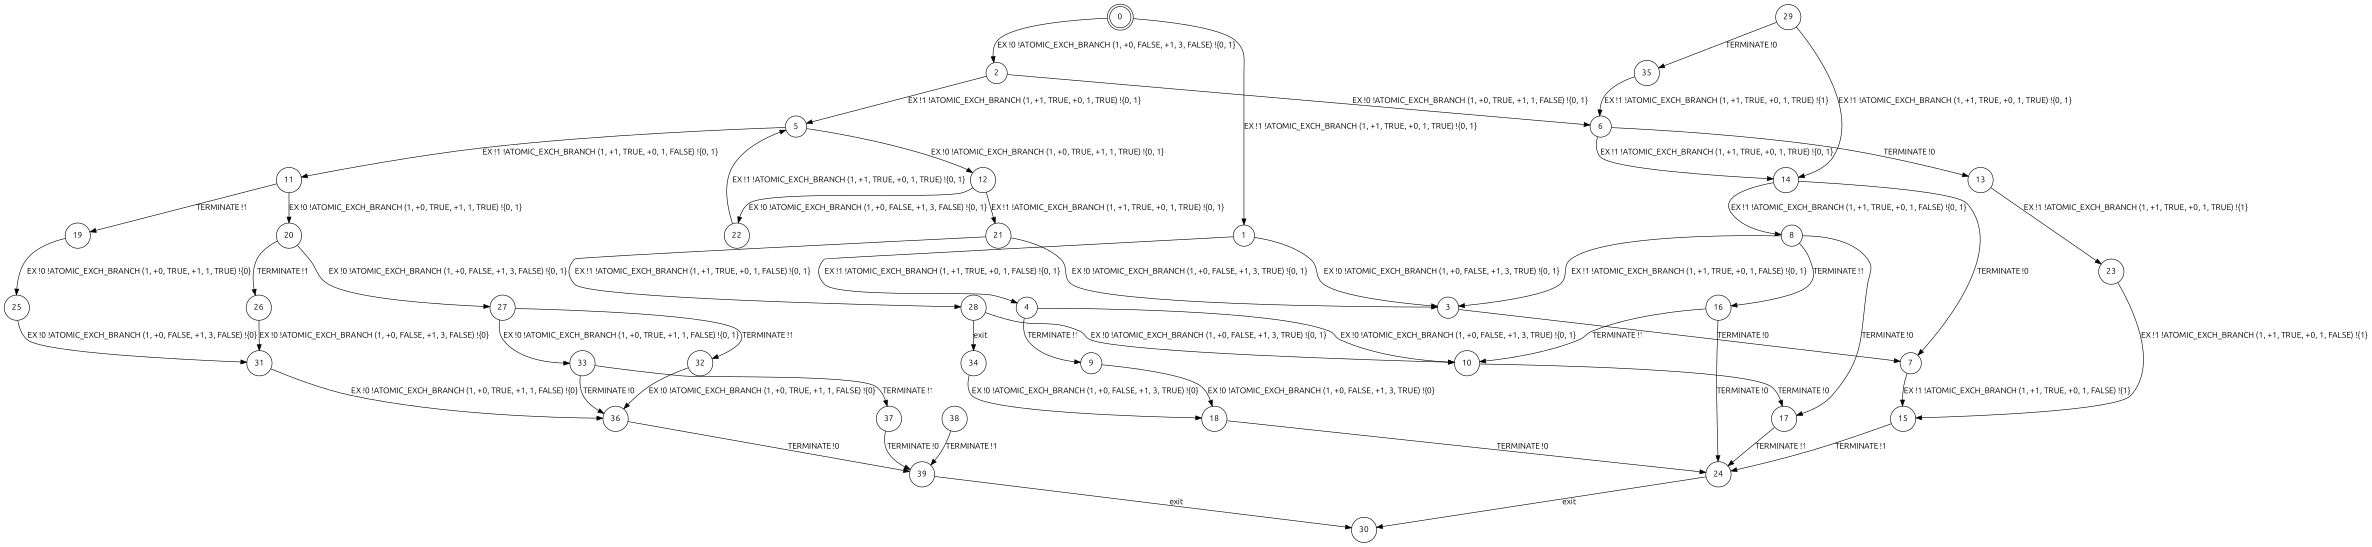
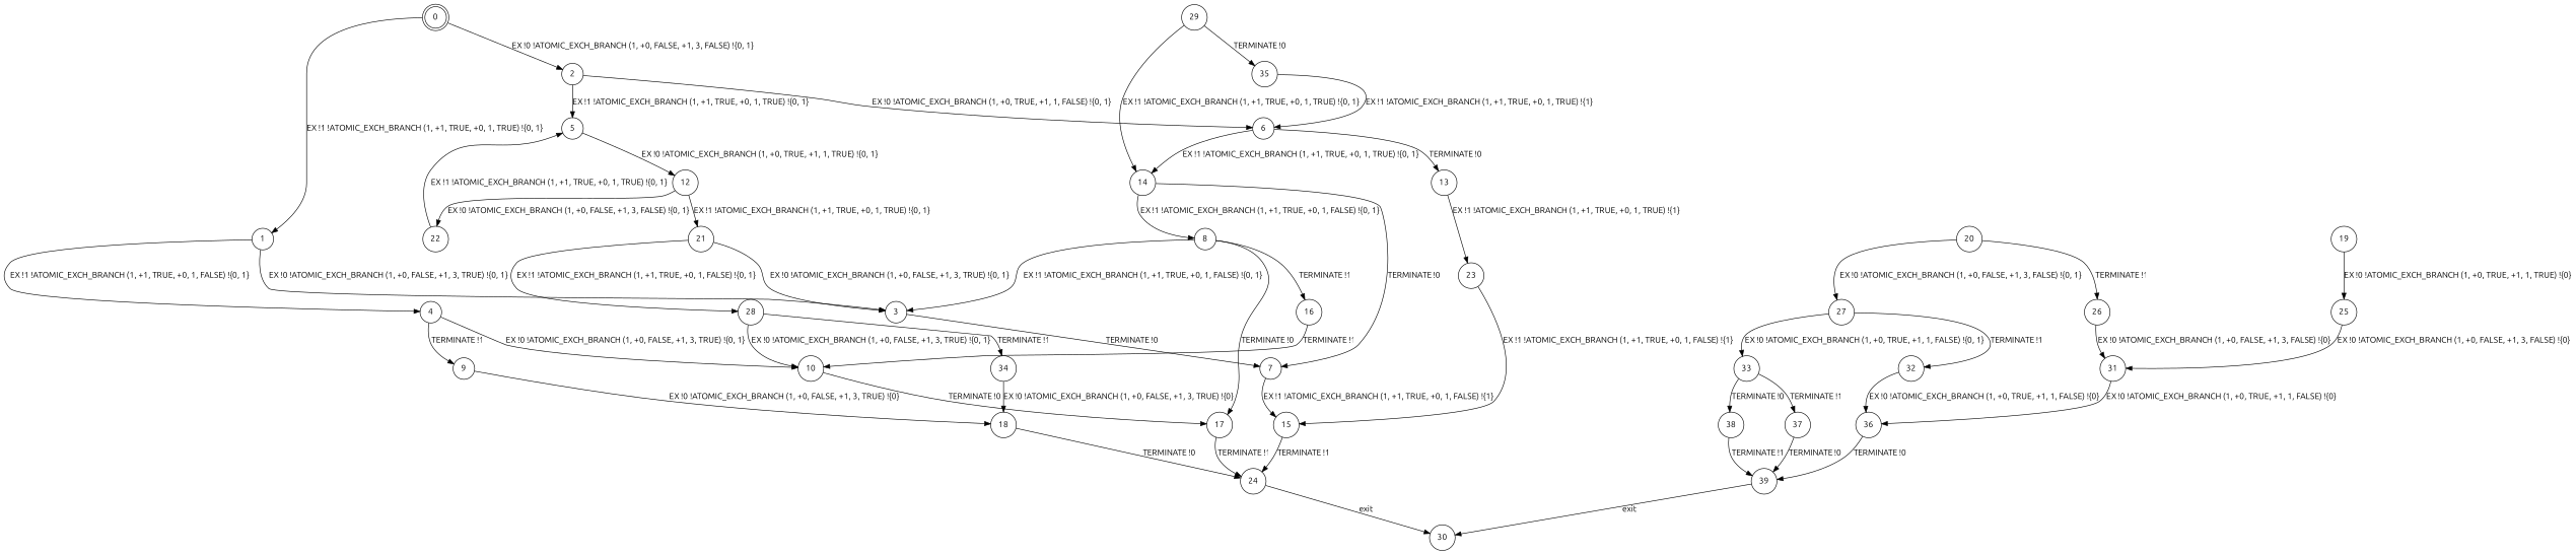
  digraph {
    fontname=Ubuntu
    node [fontname=Ubuntu shape=circle]
    edge [fontname=Ubuntu]
    0 [peripheries=2]
    1
    2
    3
    4
    5
    6
    7
    9
    10
-   11
    12
    13
    14
    15
    8
    16
    17
    18
    19
    20
    21
    22
    23
    24
    25
    26
    27
    28
    30
    31
    32
    33
    34
    29
    35
    36
    37
    38
    39
    0 -> 1 [label="EX !1 !ATOMIC_EXCH_BRANCH (1, +1, TRUE, +0, 1, TRUE) !{0, 1}"]
    0 -> 2 [label="EX !0 !ATOMIC_EXCH_BRANCH (1, +0, FALSE, +1, 3, FALSE) !{0, 1}"]
    1 -> 3 [label="EX !0 !ATOMIC_EXCH_BRANCH (1, +0, FALSE, +1, 3, TRUE) !{0, 1}"]
    1 -> 4 [label="EX !1 !ATOMIC_EXCH_BRANCH (1, +1, TRUE, +0, 1, FALSE) !{0, 1}"]
    2 -> 5 [label="EX !1 !ATOMIC_EXCH_BRANCH (1, +1, TRUE, +0, 1, TRUE) !{0, 1}"]
    2 -> 6 [label="EX !0 !ATOMIC_EXCH_BRANCH (1, +0, TRUE, +1, 1, FALSE) !{0, 1}"]
    3 -> 7 [label="TERMINATE !0"]
    4 -> 9 [label="TERMINATE !1"]
    4 -> 10 [label="EX !0 !ATOMIC_EXCH_BRANCH (1, +0, FALSE, +1, 3, TRUE) !{0, 1}"]
-   5 -> 11 [label="EX !1 !ATOMIC_EXCH_BRANCH (1, +1, TRUE, +0, 1, FALSE) !{0, 1}"]
    5 -> 12 [label="EX !0 !ATOMIC_EXCH_BRANCH (1, +0, TRUE, +1, 1, TRUE) !{0, 1}"]
    6 -> 13 [label="TERMINATE !0"]
    6 -> 14 [label="EX !1 !ATOMIC_EXCH_BRANCH (1, +1, TRUE, +0, 1, TRUE) !{0, 1}"]
    7 -> 15 [label="EX !1 !ATOMIC_EXCH_BRANCH (1, +1, TRUE, +0, 1, FALSE) !{1}"]
    9 -> 18 [label="EX !0 !ATOMIC_EXCH_BRANCH (1, +0, FALSE, +1, 3, TRUE) !{0}"]
    10 -> 17 [label="TERMINATE !0"]
-   11 -> 19 [label="TERMINATE !1"]
-   11 -> 20 [label="EX !0 !ATOMIC_EXCH_BRANCH (1, +0, TRUE, +1, 1, TRUE) !{0, 1}"]
    12 -> 21 [label="EX !1 !ATOMIC_EXCH_BRANCH (1, +1, TRUE, +0, 1, TRUE) !{0, 1}"]
    12 -> 22 [label="EX !0 !ATOMIC_EXCH_BRANCH (1, +0, FALSE, +1, 3, FALSE) !{0, 1}"]
    13 -> 23 [label="EX !1 !ATOMIC_EXCH_BRANCH (1, +1, TRUE, +0, 1, TRUE) !{1}"]
    14 -> 7 [label="TERMINATE !0"]
    14 -> 8 [label="EX !1 !ATOMIC_EXCH_BRANCH (1, +1, TRUE, +0, 1, FALSE) !{0, 1}"]
    15 -> 24 [label="TERMINATE !1"]
    8 -> 3 [label="EX !1 !ATOMIC_EXCH_BRANCH (1, +1, TRUE, +0, 1, FALSE) !{0, 1}"]
    8 -> 16 [label="TERMINATE !1"]
    8 -> 17 [label="TERMINATE !0"]
    16 -> 10 [label="TERMINATE !1"]
-   16 -> 24 [label="TERMINATE !0"]
    17 -> 24 [label="TERMINATE !1"]
    18 -> 24 [label="TERMINATE !0"]
    19 -> 25 [label="EX !0 !ATOMIC_EXCH_BRANCH (1, +0, TRUE, +1, 1, TRUE) !{0}"]
    20 -> 26 [label="TERMINATE !1"]
    20 -> 27 [label="EX !0 !ATOMIC_EXCH_BRANCH (1, +0, FALSE, +1, 3, FALSE) !{0, 1}"]
    21 -> 3 [label="EX !0 !ATOMIC_EXCH_BRANCH (1, +0, FALSE, +1, 3, TRUE) !{0, 1}"]
    21 -> 28 [label="EX !1 !ATOMIC_EXCH_BRANCH (1, +1, TRUE, +0, 1, FALSE) !{0, 1}"]
    22 -> 5 [label="EX !1 !ATOMIC_EXCH_BRANCH (1, +1, TRUE, +0, 1, TRUE) !{0, 1}"]
    23 -> 15 [label="EX !1 !ATOMIC_EXCH_BRANCH (1, +1, TRUE, +0, 1, FALSE) !{1}"]
    24 -> 30 [label=exit]
    25 -> 31 [label="EX !0 !ATOMIC_EXCH_BRANCH (1, +0, FALSE, +1, 3, FALSE) !{0}"]
    26 -> 31 [label="EX !0 !ATOMIC_EXCH_BRANCH (1, +0, FALSE, +1, 3, FALSE) !{0}"]
    27 -> 32 [label="TERMINATE !1"]
    27 -> 33 [label="EX !0 !ATOMIC_EXCH_BRANCH (1, +0, TRUE, +1, 1, FALSE) !{0, 1}"]
    28 -> 10 [label="EX !0 !ATOMIC_EXCH_BRANCH (1, +0, FALSE, +1, 3, TRUE) !{0, 1}"]
-   28 -> 34 [label=exit]
+   28 -> 34 [label="TERMINATE !1"]
    31 -> 36 [label="EX !0 !ATOMIC_EXCH_BRANCH (1, +0, TRUE, +1, 1, FALSE) !{0}"]
    32 -> 36 [label="EX !0 !ATOMIC_EXCH_BRANCH (1, +0, TRUE, +1, 1, FALSE) !{0}"]
    33 -> 37 [label="TERMINATE !1"]
-   33 -> 36 [label="TERMINATE !0"]
+   33 -> 38 [label="TERMINATE !0"]
    34 -> 18 [label="EX !0 !ATOMIC_EXCH_BRANCH (1, +0, FALSE, +1, 3, TRUE) !{0}"]
    29 -> 14 [label="EX !1 !ATOMIC_EXCH_BRANCH (1, +1, TRUE, +0, 1, TRUE) !{0, 1}"]
    29 -> 35 [label="TERMINATE !0"]
    35 -> 6 [label="EX !1 !ATOMIC_EXCH_BRANCH (1, +1, TRUE, +0, 1, TRUE) !{1}"]
    36 -> 39 [label="TERMINATE !0"]
    37 -> 39 [label="TERMINATE !0"]
    38 -> 39 [label="TERMINATE !1"]
    39 -> 30 [label=exit]
  }
